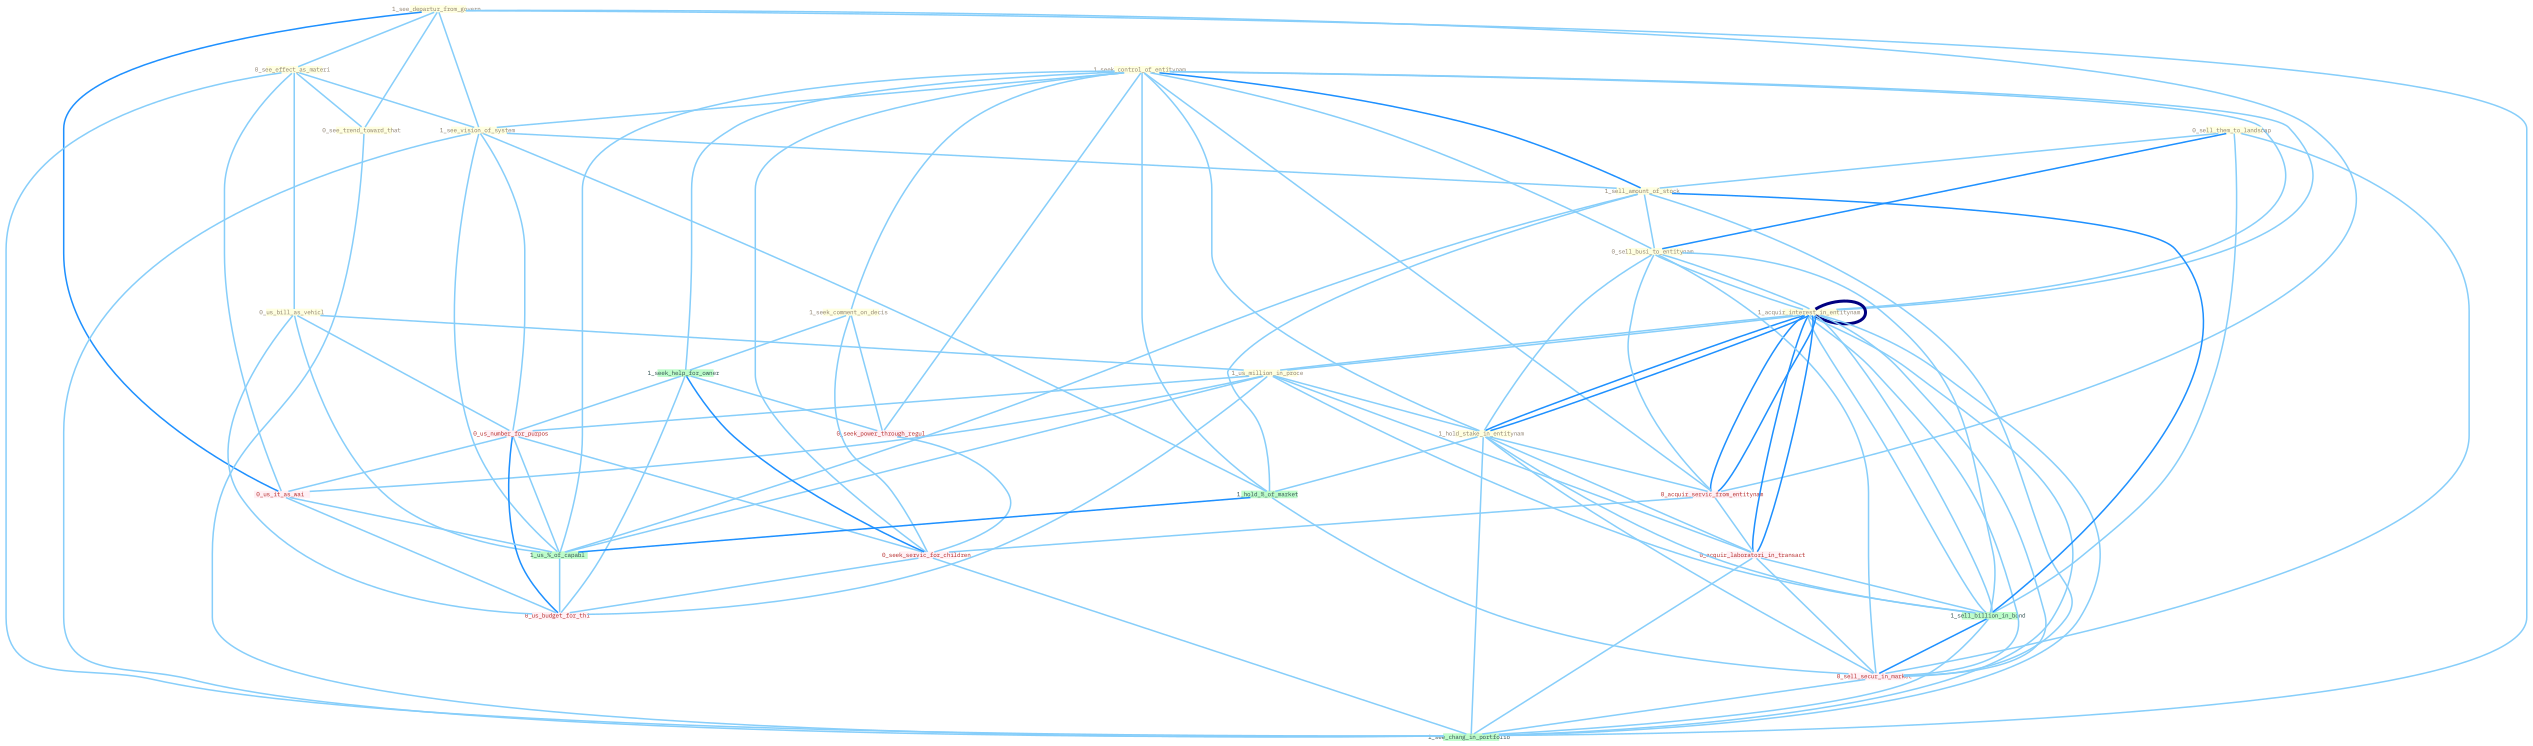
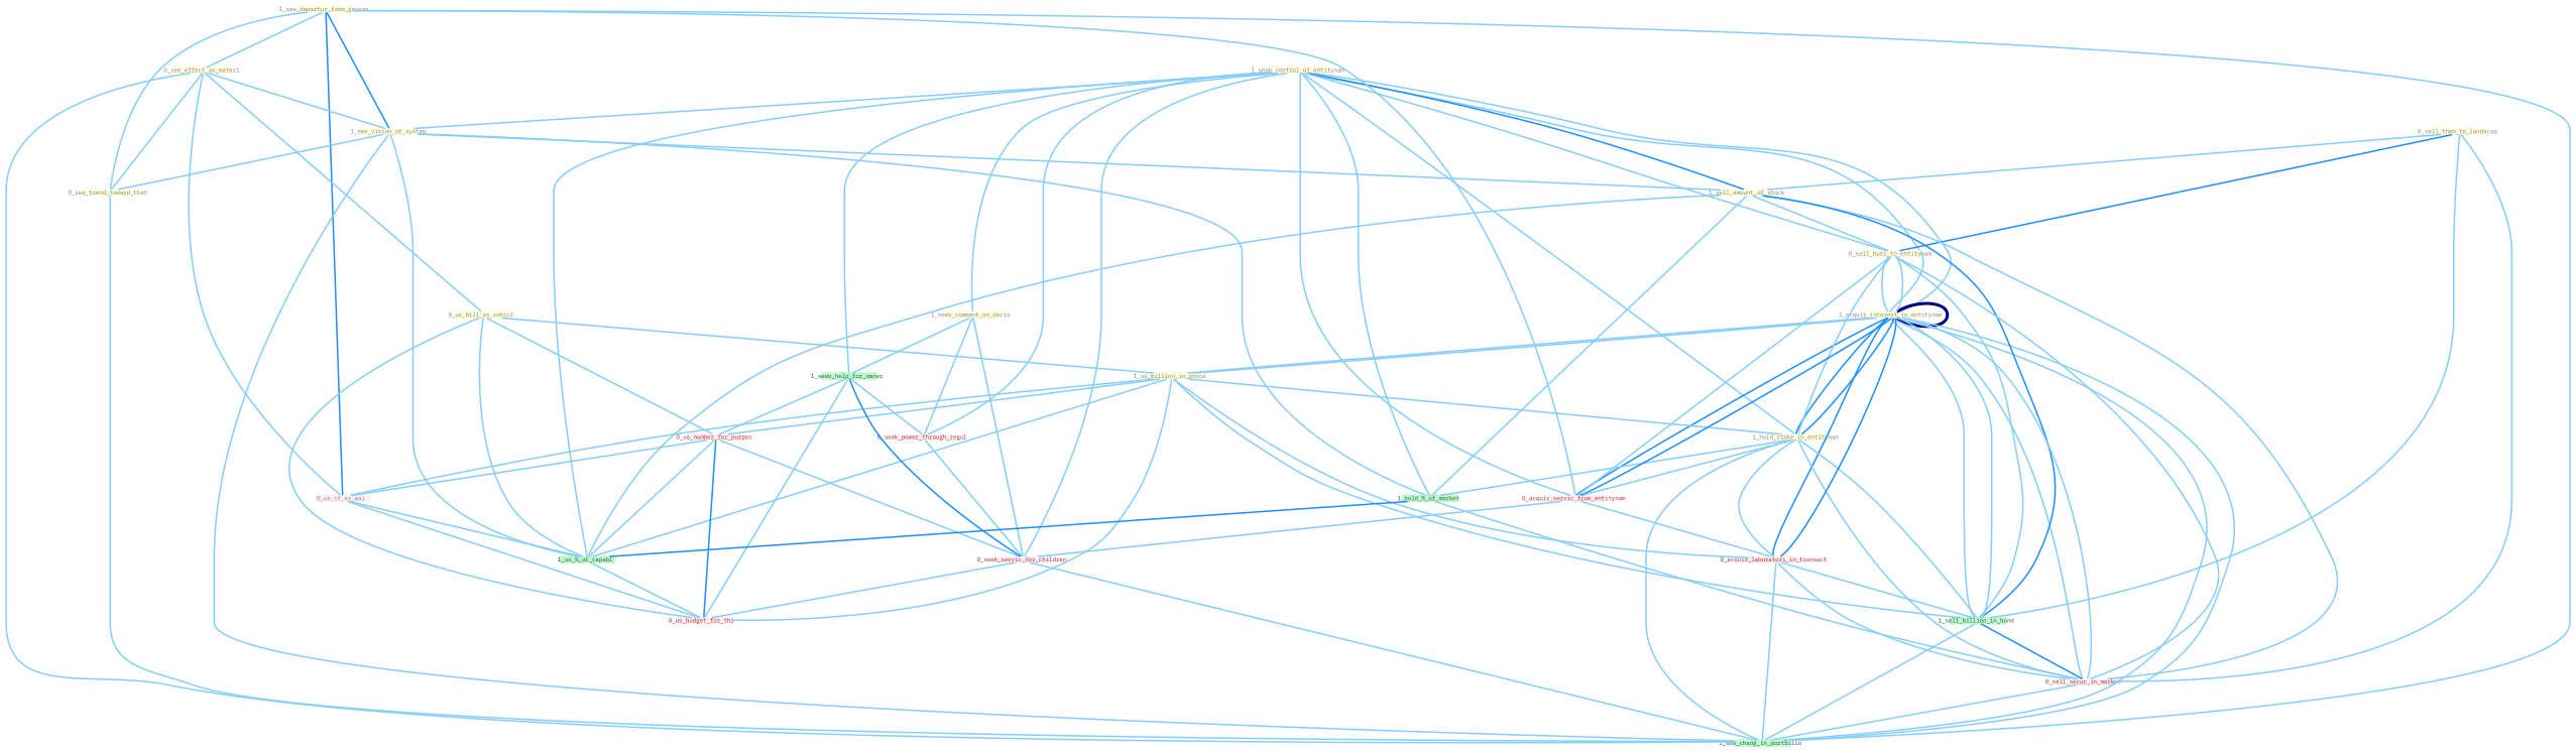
  graph {
    fontname="IBM Plex Mono"
    node [color="#ffffe0" fixedsize=true fontcolor="#8b7d6b" fontname="IBM Plex Mono" fontsize=4 shape=polygon style=filled]
    edge [color="#87cefa" fontname="IBM Plex Mono" w=1]
    "1_seek_control_of_entitynam " [height=.06 width=.5]
    "1_see_departur_from_govern " [height=.06 width=.5]
    "0_see_effect_as_materi " [height=.06 width=.5]
    "0_sell_them_to_landscap " [height=.06 width=.5]
    "1_see_vision_of_system " [height=.06 width=.5]
    "0_see_trend_toward_that " [height=.06 width=.5]
    "0_us_bill_as_vehicl " [height=.06 width=.5]
    "1_acquir_interest_in_entitynam " [height=.06 width=.5]
    "1_seek_comment_on_decis " [height=.06 width=.5]
    "1_us_million_in_proce " [height=.06 width=.5]
    "1_sell_amount_of_stock " [height=.06 width=.5]
    "0_sell_busi_to_entitynam " [height=.06 width=.5]
    "1_hold_stake_in_entitynam " [height=.06 width=.5]
    "0_acquir_servic_from_entitynam " [color="#fff0f5" fontcolor="#b22222" height=.06 width=.5]
    "0_seek_power_through_regul " [color="#fff0f5" fontcolor="#b22222" height=.06 width=.5]
    "0_us_number_for_purpos " [color="#fff0f5" fontcolor="#b22222" height=.06 width=.5]
    "0_acquir_laboratori_in_transact " [color="#fff0f5" fontcolor="#b22222" height=.06 width=.5]
-   "0_us_it_as_wai " [color="#fff0f5" fontcolor="#b22222" height=.06 width=.5]
+   "0_us_it_as_wai " [color="#fff0f5" height=.06 width=.5]
    "0_sell_secur_in_market " [color="#fff0f5" fontcolor="#b22222" height=.06 width=.5]
    "0_seek_servic_for_children " [color="#fff0f5" fontcolor="#b22222" height=.06 width=.5]
    "0_us_budget_for_thi " [color="#fff0f5" fontcolor="#b22222" height=.06 width=.5]
    "1_seek_help_for_owner " [color="#BDFCC9" fontcolor="#2f4f4f" height=.06 width=.5]
    "1_hold_%_of_market " [color="#BDFCC9" fontcolor="#2f4f4f" height=.06 width=.5]
    "1_us_%_of_capabl " [color="#BDFCC9" fontcolor="#2f4f4f" height=.06 width=.5]
    "1_see_chang_in_portfolio " [color="#BDFCC9" fontcolor="#2f4f4f" height=.06 width=.5]
    "1_sell_billion_in_bond " [color="#BDFCC9" fontcolor="#2f4f4f" height=.06 width=.5]
    subgraph sub_1 {
      "1_seek_control_of_entitynam "
      "1_see_departur_from_govern "
      "0_see_effect_as_materi "
      "0_sell_them_to_landscap "
      "1_see_vision_of_system "
      "0_see_trend_toward_that "
      "0_us_bill_as_vehicl "
      "1_acquir_interest_in_entitynam "
      "1_seek_comment_on_decis "
      "1_us_million_in_proce "
      "1_sell_amount_of_stock "
      "0_sell_busi_to_entitynam "
      "1_hold_stake_in_entitynam "
    }
    subgraph sub_2 {
      "0_acquir_servic_from_entitynam "
      "0_seek_power_through_regul "
      "0_us_number_for_purpos "
      "0_acquir_laboratori_in_transact "
      "0_us_it_as_wai "
      "0_sell_secur_in_market "
      "0_seek_servic_for_children "
      "0_us_budget_for_thi "
    }
    "1_seek_control_of_entitynam " -- "1_see_vision_of_system "
    "1_seek_control_of_entitynam " -- "1_acquir_interest_in_entitynam "
    "1_seek_control_of_entitynam " -- "1_acquir_interest_in_entitynam "
    "1_seek_control_of_entitynam " -- "1_seek_comment_on_decis "
    "1_seek_control_of_entitynam " -- "1_sell_amount_of_stock " [color="#1e90ff"]
    "1_seek_control_of_entitynam " -- "0_sell_busi_to_entitynam "
    "1_seek_control_of_entitynam " -- "1_hold_stake_in_entitynam "
    "1_seek_control_of_entitynam " -- "0_acquir_servic_from_entitynam "
    "1_seek_control_of_entitynam " -- "0_seek_power_through_regul "
    "1_seek_control_of_entitynam " -- "0_seek_servic_for_children "
    "1_seek_control_of_entitynam " -- "1_seek_help_for_owner "
    "1_seek_control_of_entitynam " -- "1_hold_%_of_market "
    "1_seek_control_of_entitynam " -- "1_us_%_of_capabl "
    "1_see_departur_from_govern " -- "0_see_effect_as_materi "
-   "1_see_departur_from_govern " -- "1_see_vision_of_system "
+   "1_see_departur_from_govern " -- "1_see_vision_of_system " [color="#1e90ff"]
    "1_see_departur_from_govern " -- "0_see_trend_toward_that "
    "1_see_departur_from_govern " -- "0_acquir_servic_from_entitynam "
    "1_see_departur_from_govern " -- "0_us_it_as_wai " [color="#1e90ff" w=2]
    "1_see_departur_from_govern " -- "1_see_chang_in_portfolio "
    "0_see_effect_as_materi " -- "1_see_vision_of_system "
    "0_see_effect_as_materi " -- "0_see_trend_toward_that "
    "0_see_effect_as_materi " -- "0_us_bill_as_vehicl "
    "0_see_effect_as_materi " -- "0_us_it_as_wai "
    "0_see_effect_as_materi " -- "1_see_chang_in_portfolio "
    "0_sell_them_to_landscap " -- "1_sell_amount_of_stock "
    "0_sell_them_to_landscap " -- "0_sell_busi_to_entitynam " [color="#1e90ff" w=2]
    "0_sell_them_to_landscap " -- "0_sell_secur_in_market "
    "0_sell_them_to_landscap " -- "1_sell_billion_in_bond "
-   "1_see_vision_of_system " -- "0_us_number_for_purpos "
+   "1_see_vision_of_system " -- "0_see_trend_toward_that "
    "1_see_vision_of_system " -- "1_sell_amount_of_stock "
    "1_see_vision_of_system " -- "1_hold_%_of_market "
    "1_see_vision_of_system " -- "1_us_%_of_capabl "
    "1_see_vision_of_system " -- "1_see_chang_in_portfolio "
    "0_see_trend_toward_that " -- "1_see_chang_in_portfolio "
    "0_us_bill_as_vehicl " -- "1_us_million_in_proce "
    "0_us_bill_as_vehicl " -- "0_us_number_for_purpos "
    "0_us_bill_as_vehicl " -- "0_us_budget_for_thi "
    "0_us_bill_as_vehicl " -- "1_us_%_of_capabl "
    "1_acquir_interest_in_entitynam " -- "1_acquir_interest_in_entitynam " [color="#000080" style=bold w=4]
    "1_acquir_interest_in_entitynam " -- "1_us_million_in_proce "
    "1_acquir_interest_in_entitynam " -- "0_sell_busi_to_entitynam "
    "1_acquir_interest_in_entitynam " -- "1_hold_stake_in_entitynam " [color="#1e90ff" w=2]
    "1_acquir_interest_in_entitynam " -- "0_acquir_servic_from_entitynam " [color="#1e90ff" w=2]
    "1_acquir_interest_in_entitynam " -- "0_acquir_laboratori_in_transact " [color="#1e90ff" w=2]
    "1_acquir_interest_in_entitynam " -- "0_sell_secur_in_market "
    "1_acquir_interest_in_entitynam " -- "1_see_chang_in_portfolio "
    "1_acquir_interest_in_entitynam " -- "1_see_chang_in_portfolio "
    "1_acquir_interest_in_entitynam " -- "1_sell_billion_in_bond "
    "1_seek_comment_on_decis " -- "0_seek_power_through_regul "
    "1_seek_comment_on_decis " -- "0_seek_servic_for_children "
    "1_seek_comment_on_decis " -- "1_seek_help_for_owner "
    "1_us_million_in_proce " -- "1_acquir_interest_in_entitynam "
    "1_us_million_in_proce " -- "1_hold_stake_in_entitynam "
    "1_us_million_in_proce " -- "0_us_number_for_purpos "
    "1_us_million_in_proce " -- "0_acquir_laboratori_in_transact "
    "1_us_million_in_proce " -- "0_us_it_as_wai "
    "1_us_million_in_proce " -- "0_us_budget_for_thi "
    "1_us_million_in_proce " -- "1_us_%_of_capabl "
    "1_us_million_in_proce " -- "1_sell_billion_in_bond "
    "1_sell_amount_of_stock " -- "0_sell_busi_to_entitynam "
    "1_sell_amount_of_stock " -- "0_sell_secur_in_market "
    "1_sell_amount_of_stock " -- "1_hold_%_of_market "
    "1_sell_amount_of_stock " -- "1_us_%_of_capabl "
    "1_sell_amount_of_stock " -- "1_sell_billion_in_bond " [color="#1e90ff"]
    "0_sell_busi_to_entitynam " -- "1_acquir_interest_in_entitynam "
    "0_sell_busi_to_entitynam " -- "1_hold_stake_in_entitynam "
    "0_sell_busi_to_entitynam " -- "0_acquir_servic_from_entitynam "
    "0_sell_busi_to_entitynam " -- "0_sell_secur_in_market "
    "0_sell_busi_to_entitynam " -- "1_sell_billion_in_bond "
    "1_hold_stake_in_entitynam " -- "1_acquir_interest_in_entitynam " [color="#1e90ff" w=2]
    "1_hold_stake_in_entitynam " -- "0_acquir_servic_from_entitynam "
    "1_hold_stake_in_entitynam " -- "0_acquir_laboratori_in_transact "
    "1_hold_stake_in_entitynam " -- "0_sell_secur_in_market "
    "1_hold_stake_in_entitynam " -- "1_hold_%_of_market "
    "1_hold_stake_in_entitynam " -- "1_see_chang_in_portfolio "
    "1_hold_stake_in_entitynam " -- "1_sell_billion_in_bond "
    "0_acquir_servic_from_entitynam " -- "1_acquir_interest_in_entitynam " [color="#1e90ff" w=2]
    "0_acquir_servic_from_entitynam " -- "0_acquir_laboratori_in_transact "
    "0_acquir_servic_from_entitynam " -- "0_seek_servic_for_children "
    "0_seek_power_through_regul " -- "0_seek_servic_for_children "
    "0_us_number_for_purpos " -- "0_us_it_as_wai "
    "0_us_number_for_purpos " -- "0_seek_servic_for_children "
    "0_us_number_for_purpos " -- "0_us_budget_for_thi " [color="#1e90ff" w=2]
    "0_us_number_for_purpos " -- "1_us_%_of_capabl "
    "0_acquir_laboratori_in_transact " -- "1_acquir_interest_in_entitynam " [color="#1e90ff" w=2]
    "0_acquir_laboratori_in_transact " -- "0_sell_secur_in_market "
    "0_acquir_laboratori_in_transact " -- "1_see_chang_in_portfolio "
    "0_acquir_laboratori_in_transact " -- "1_sell_billion_in_bond "
    "0_us_it_as_wai " -- "0_us_budget_for_thi "
    "0_us_it_as_wai " -- "1_us_%_of_capabl "
    "0_sell_secur_in_market " -- "1_acquir_interest_in_entitynam "
    "0_sell_secur_in_market " -- "1_see_chang_in_portfolio "
    "0_seek_servic_for_children " -- "0_us_budget_for_thi "
    "0_seek_servic_for_children " -- "1_see_chang_in_portfolio "
    "1_seek_help_for_owner " -- "0_seek_power_through_regul "
    "1_seek_help_for_owner " -- "0_us_number_for_purpos "
    "1_seek_help_for_owner " -- "0_seek_servic_for_children " [color="#1e90ff" w=2]
    "1_seek_help_for_owner " -- "0_us_budget_for_thi "
    "1_hold_%_of_market " -- "0_sell_secur_in_market "
    "1_hold_%_of_market " -- "1_us_%_of_capabl " [color="#1e90ff" w=2]
    "1_us_%_of_capabl " -- "0_us_budget_for_thi "
    "1_sell_billion_in_bond " -- "1_acquir_interest_in_entitynam "
    "1_sell_billion_in_bond " -- "0_sell_secur_in_market " [color="#1e90ff" w=2]
    "1_sell_billion_in_bond " -- "1_see_chang_in_portfolio "
  }
